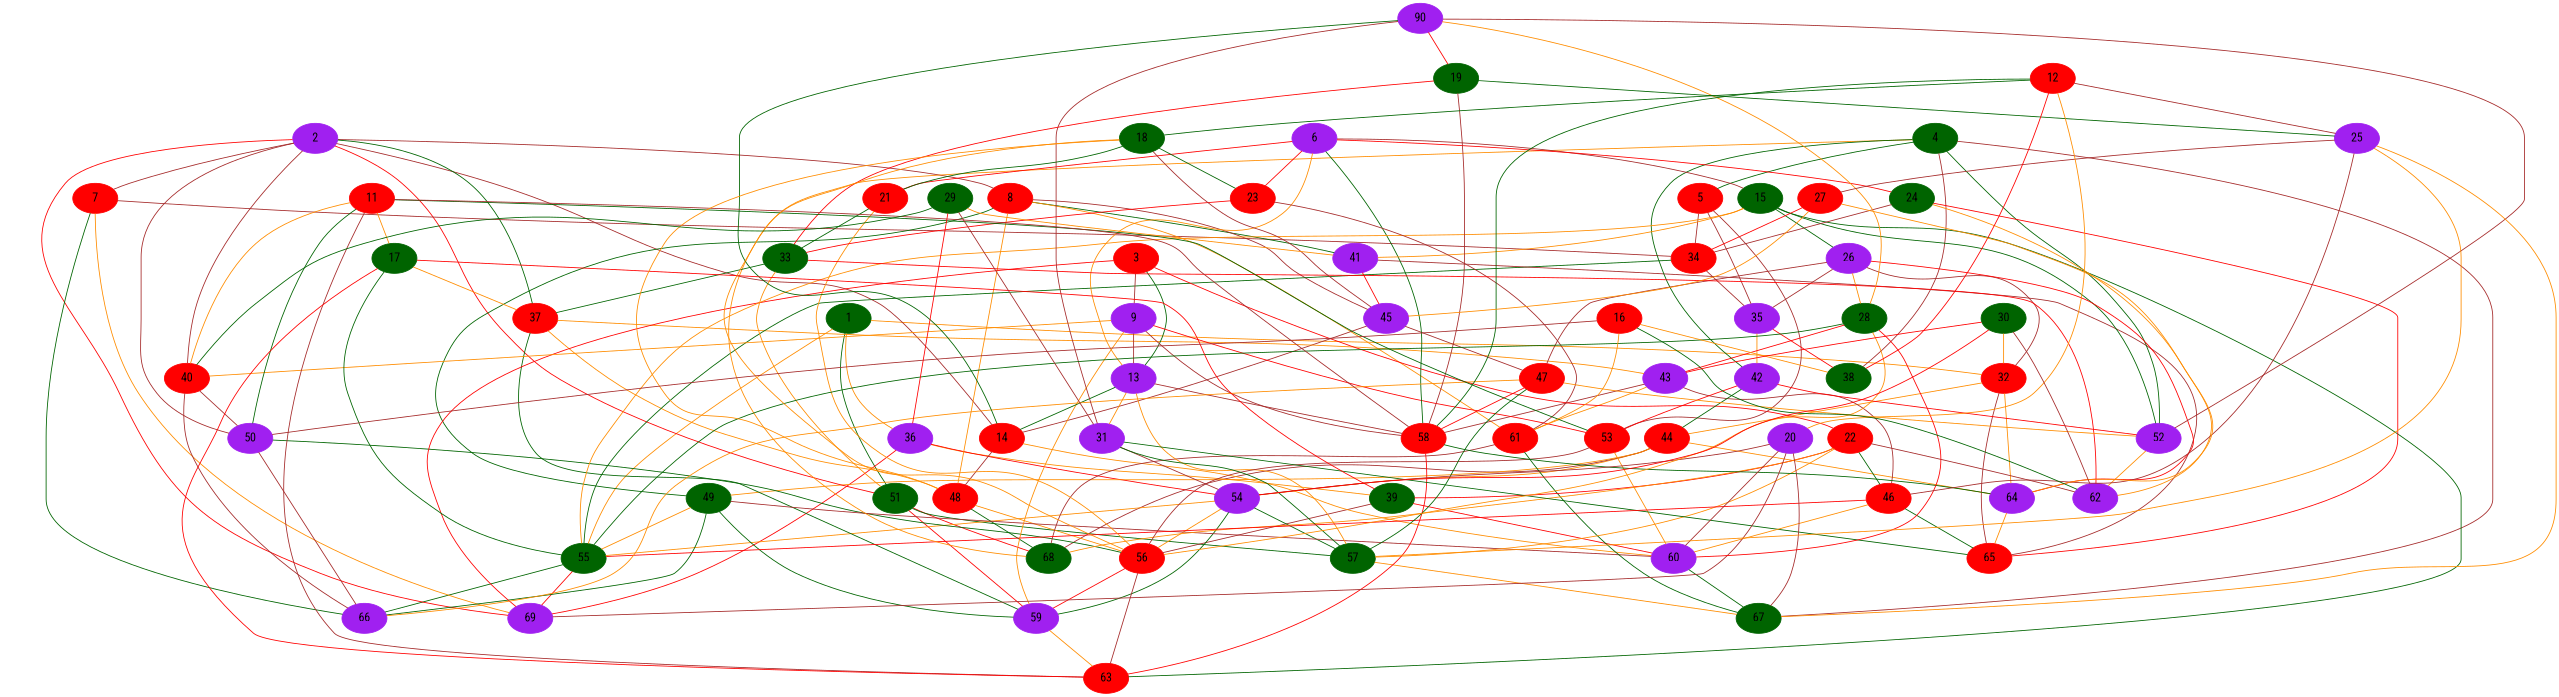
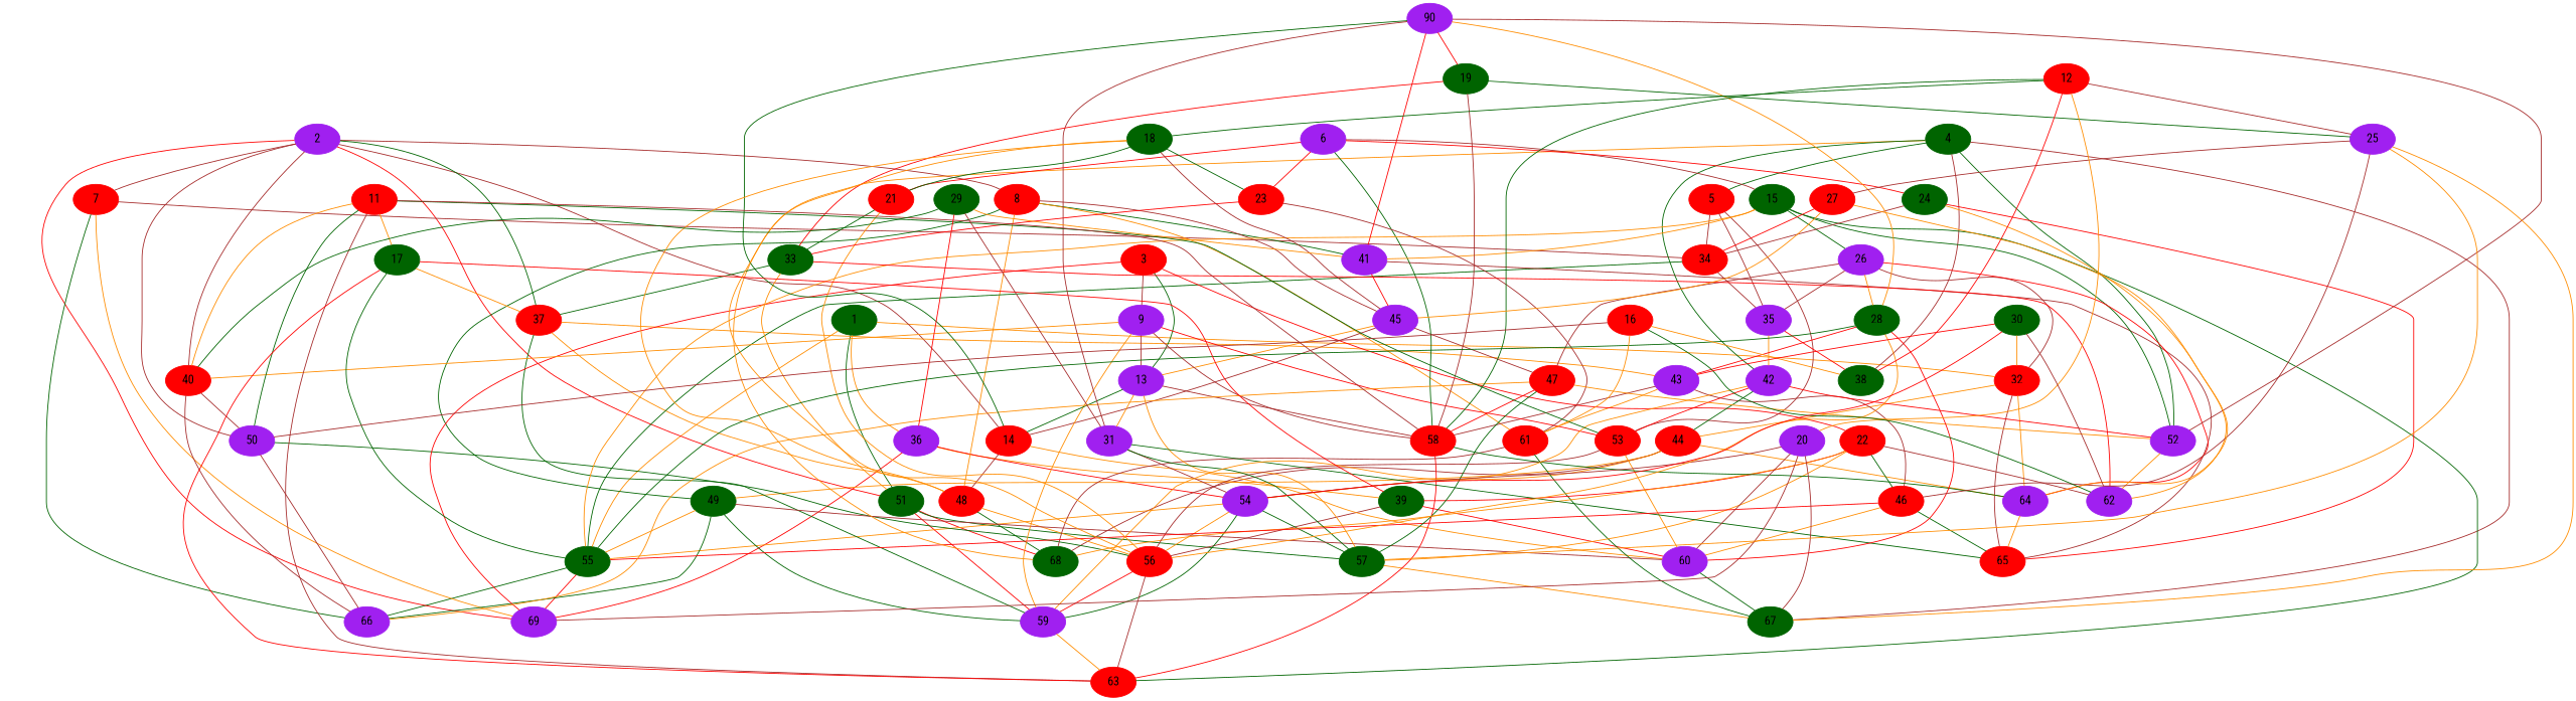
  graph {
    fontname="Roboto Condensed"
    node [color=red fontname="Roboto Condensed" style=filled]
    edge [color=darkorange fontname="Roboto Condensed" weight=1.0]
    1 [color=darkgreen]
    32
    36 [color=purple]
    51 [color=darkgreen]
    55 [color=darkgreen]
    65
    64 [color=purple]
    44
    69 [color=purple]
    39 [color=darkgreen]
    54 [color=purple]
    68 [color=darkgreen]
    59 [color=purple]
    57 [color=darkgreen]
    66 [color=purple]
    2 [color=purple]
    7
    8
    14
    37
    40
    50 [color=purple]
    34
    41 [color=purple]
    45 [color=purple]
    48
    49 [color=darkgreen]
    61
    60 [color=purple]
    43 [color=purple]
    56
    3
    9 [color=purple]
    13 [color=purple]
    22
    53
    58
    31 [color=purple]
    62 [color=purple]
    46
    4 [color=darkgreen]
    5
    38 [color=darkgreen]
    42 [color=purple]
    52 [color=purple]
    67 [color=darkgreen]
    35 [color=purple]
    6 [color=purple]
    15 [color=darkgreen]
    21
    23
    24 [color=darkgreen]
    63
    26 [color=purple]
    33 [color=darkgreen]
    47
    20 [color=purple]
    n58 [color=purple label=90]
    19 [color=darkgreen]
    28 [color=darkgreen]
    25 [color=purple]
    11
    17 [color=darkgreen]
    12
    18 [color=darkgreen]
    27
    16
    29 [color=darkgreen]
    30 [color=darkgreen]
    1 -- 32
    1 -- 36
    1 -- 51 [color=darkgreen]
    1 -- 55
    32 -- 65 [color=brown]
    32 -- 64
    32 -- 44
    36 -- 69 [color=red]
    36 -- 39
    36 -- 54 [color=red weight=2.0]
    51 -- 68 [color=red]
    51 -- 59 [color=red]
    51 -- 57 [color=darkgreen]
    55 -- 69 [color=red]
    55 -- 66 [color=darkgreen]
    64 -- 65
    44 -- 64
    44 -- 54
    44 -- 68 [color=brown]
    44 -- 49
    39 -- 60 [color=red]
    39 -- 56 [color=brown]
    54 -- 55
    54 -- 59 [color=darkgreen]
    54 -- 57 [color=darkgreen]
    54 -- 56
    59 -- 63
    57 -- 67
    2 -- 51 [color=red]
    2 -- 69 [color=red]
    2 -- 7 [color=brown]
    2 -- 8 [color=brown]
    2 -- 14 [color=brown]
    2 -- 37 [color=darkgreen]
    2 -- 40 [color=brown]
    2 -- 50 [color=brown]
    7 -- 69
    7 -- 66 [color=darkgreen]
    7 -- 34 [color=brown]
    8 -- 41 [color=darkgreen]
    8 -- 45 [color=brown]
    8 -- 48
    8 -- 49 [color=darkgreen]
    8 -- 61
    14 -- 45 [color=brown]
    14 -- 48 [color=brown]
    14 -- 60
    37 -- 59 [color=darkgreen]
    37 -- 48
    37 -- 43
    40 -- 66 [color=brown]
    40 -- 50 [color=brown]
    50 -- 66 [color=brown]
    50 -- 56 [color=darkgreen]
    34 -- 55 [color=darkgreen]
    34 -- 35 [color=brown]
    41 -- 65 [color=brown]
    41 -- 45 [color=red]
    45 -- 47 [color=brown]
    48 -- 68 [color=darkgreen]
    48 -- 56
    49 -- 55
    49 -- 59 [color=darkgreen]
    49 -- 66 [color=darkgreen]
    49 -- 60 [color=brown]
    61 -- 68 [color=brown]
    61 -- 67 [color=darkgreen]
    60 -- 67 [color=darkgreen]
    43 -- 61
    43 -- 58 [color=brown]
    43 -- 46 [color=brown]
    56 -- 59 [color=red]
    56 -- 63 [color=brown]
    3 -- 69 [color=red]
    3 -- 9 [color=brown]
    3 -- 13 [color=darkgreen]
    3 -- 22 [color=red]
    9 -- 59
    9 -- 40
    9 -- 13 [color=brown]
    9 -- 53 [color=red]
    9 -- 58 [color=brown]
    13 -- 57
    13 -- 14 [color=darkgreen]
    13 -- 58 [color=brown]
    13 -- 31
    22 -- 39 [color=red]
    22 -- 68
    22 -- 57
    22 -- 62 [color=brown]
    22 -- 46 [color=darkgreen]
    53 -- 60
    53 -- 56 [color=brown]
    58 -- 64 [color=darkgreen]
    58 -- 63 [color=red]
    31 -- 65 [color=darkgreen]
    31 -- 54 [color=brown]
    31 -- 57 [color=darkgreen]
    46 -- 55 [color=red]
    46 -- 65 [color=darkgreen]
    46 -- 60
    4 -- 68
    4 -- 5 [color=darkgreen]
    4 -- 38 [color=brown]
    4 -- 42 [color=darkgreen]
    4 -- 52 [color=darkgreen]
    4 -- 67 [color=brown]
    5 -- 34 [color=brown]
    5 -- 53 [color=brown]
    5 -- 35 [color=brown]
    42 -- 44 [color=darkgreen]
+   42 -- 59
    42 -- 53 [color=red]
    42 -- 52 [color=red]
    52 -- 62
    35 -- 38 [color=red weight=2.0]
    35 -- 42
-   6 -- 13
+   45 -- 13
    6 -- 58 [color=darkgreen]
    6 -- 15 [color=brown]
    6 -- 21 [color=red]
    6 -- 23 [color=red]
    6 -- 24 [color=red]
    15 -- 55
    15 -- 41
    15 -- 52 [color=darkgreen]
    15 -- 63 [color=darkgreen]
    15 -- 26 [color=darkgreen]
    21 -- 56
    21 -- 33 [color=darkgreen]
    23 -- 61 [color=brown]
    23 -- 33 [color=red]
    24 -- 65 [color=red]
    24 -- 34 [color=brown]
    24 -- 62
    26 -- 32 [color=brown]
    26 -- 64 [color=red]
    26 -- 35 [color=brown]
    26 -- 47 [color=brown]
    26 -- 28
    33 -- 51
    33 -- 37 [color=darkgreen]
    33 -- 62 [color=red]
    47 -- 57 [color=darkgreen]
    47 -- 66
    47 -- 58 [color=red]
    47 -- 52
    20 -- 69 [color=brown]
    20 -- 54 [color=brown]
    20 -- 60 [color=brown]
    20 -- 67 [color=brown]
    n58 -- 14 [color=darkgreen]
+   n58 -- 41 [color=red]
    n58 -- 31 [color=brown]
    n58 -- 52 [color=brown]
    n58 -- 19 [color=red]
    n58 -- 28
    19 -- 58 [color=brown]
    19 -- 33 [color=red]
    19 -- 25 [color=darkgreen]
    28 -- 55 [color=darkgreen]
    28 -- 60 [color=red]
    28 -- 43 [color=red]
    28 -- 56
    25 -- 57
    25 -- 46 [color=brown]
    25 -- 67
    25 -- 27 [color=brown]
    11 -- 40
    11 -- 50 [color=darkgreen]
    11 -- 53 [color=darkgreen]
    11 -- 58 [color=brown]
    11 -- 63 [color=brown]
    11 -- 17
    17 -- 55 [color=darkgreen]
    17 -- 39 [color=red weight=2.0]
    17 -- 37
    17 -- 63 [color=red]
    12 -- 58 [color=darkgreen]
    12 -- 38 [color=red weight=2.0]
    12 -- 20
    12 -- 25 [color=brown]
    12 -- 18 [color=darkgreen]
    18 -- 45 [color=brown]
    18 -- 48
    18 -- 56
    18 -- 21 [color=darkgreen]
    18 -- 23 [color=darkgreen]
    27 -- 64
    27 -- 34 [color=red]
    27 -- 45
    16 -- 50 [color=brown]
    16 -- 61
    16 -- 62 [color=darkgreen]
    16 -- 38
    29 -- 36 [color=red]
    29 -- 40 [color=darkgreen]
    29 -- 41
    29 -- 31 [color=brown]
    30 -- 32
    30 -- 54 [color=red]
    30 -- 43 [color=red]
    30 -- 62 [color=brown]
  }
